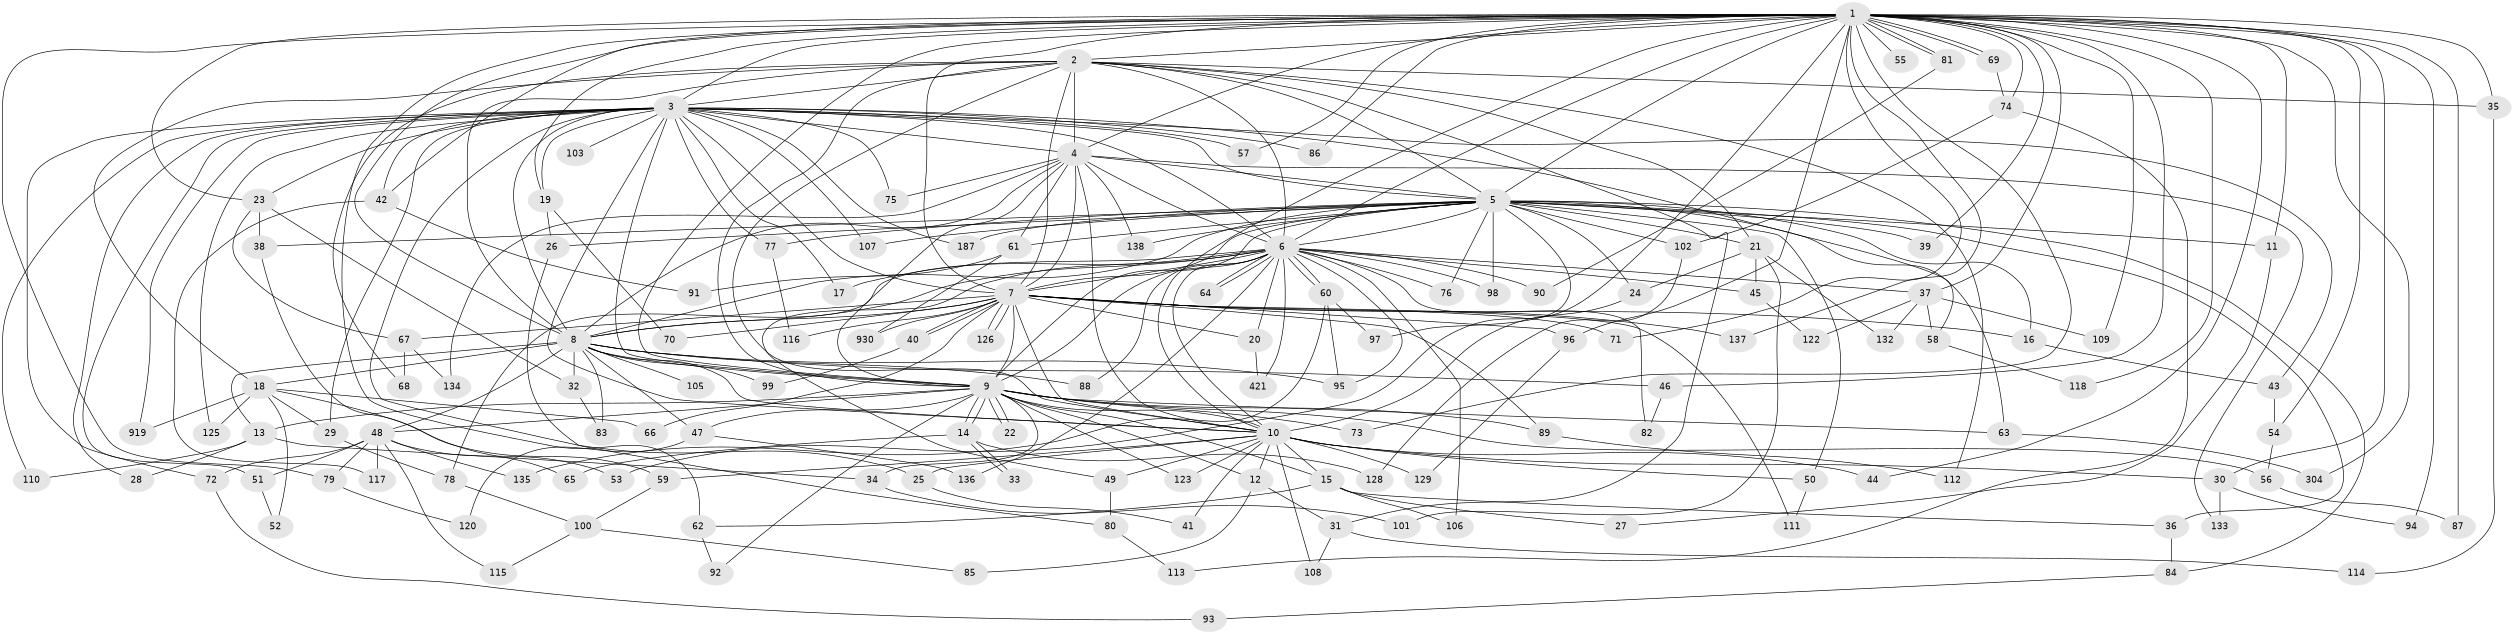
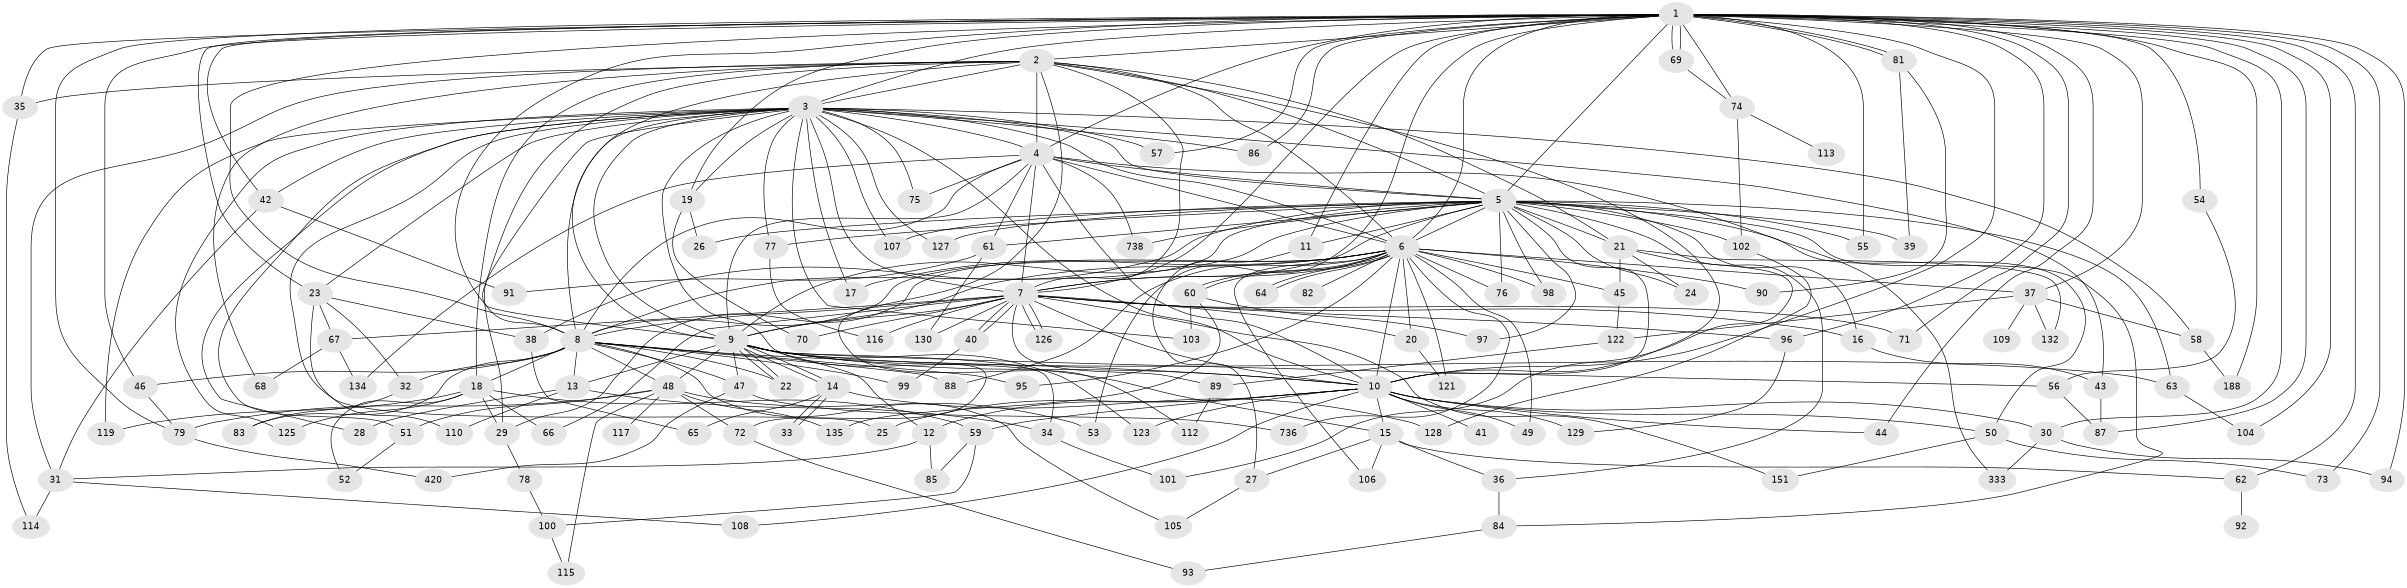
  graph {
    fontname="DejaVu Sans"
    node [color=gray90 fontname="DejaVu Sans" style=filled]
    edge [fontname="DejaVu Sans"]
    1
    2
    3
    4
    5
    6
    7
    8
    9
    10
    11
    19
    23
    30
    35
    37
    39
    42
    44
    46
    53
    54
    55
    57
    62
    69
    71
    73
    74
    79
    81
    86
    87
    94
    96
-   104 [label=304]
+   104
    109
-   118
-   137
+   118 [label=188]
    18
    21
    31
    68
    112
    17
    25
    28
    29
    43
    51
    58
    72
    75
    77
    103
    107
    110
-   119 [label=919]
+   119
    125
-   127 [label=187]
+   127
    61
-   133
+   133 [label=333]
    134
-   138
+   138 [label=738]
    16
    24
    26
    36
    38
    50
    63
    76
    84
    97
    98
    102
    20
    45
    49
    60
    64
    78
    82
    88
    90
    95
    106
-   121 [label=421]
-   136
+   121
+   136 [label=736]
    116
    40
    66
    67
    70
    89
-   111
+   111 [label=151]
    126
-   130 [label=930]
+   130
    13
    32
    47
    48
    83
    99
    105
    12
    14
    15
    22
    34
    56
    92
    123
    41
    59
    108
    129
    27
    114
    132
    122
    91
    117
    113
-   120
+   120 [label=420]
    52
    101
    93
-   80
    65
    128
    135
    100
    115
    85
    33
    1 -- 2
    1 -- 3
    1 -- 4
    1 -- 5
    1 -- 6
    1 -- 7
    1 -- 8
    1 -- 9
    1 -- 10
    1 -- 11
    1 -- 19
    1 -- 23
    1 -- 30
    1 -- 35
    1 -- 37
-   1 -- 39
+   81 -- 39
    1 -- 42
    1 -- 44
    1 -- 46
    1 -- 53
    1 -- 54
    1 -- 55
    1 -- 57
    1 -- 62
    1 -- 69
    1 -- 69
    1 -- 71
    1 -- 73
    1 -- 74
    1 -- 79
    1 -- 81
    1 -- 81
    1 -- 86
    1 -- 87
    1 -- 94
    1 -- 96
    1 -- 104
-   1 -- 109
    1 -- 118
-   1 -- 137
    2 -- 3
    2 -- 4
    2 -- 5
    2 -- 6
    2 -- 7
    2 -- 8
    2 -- 9
    2 -- 10
    2 -- 35
    2 -- 18
    2 -- 21
    2 -- 31
    2 -- 68
    2 -- 112
    3 -- 4
    3 -- 5
    3 -- 6
    3 -- 7
    3 -- 8
    3 -- 9
    3 -- 10
    3 -- 19
    3 -- 23
    3 -- 42
    3 -- 57
    3 -- 86
    3 -- 17
    3 -- 25
    3 -- 28
    3 -- 29
    3 -- 43
    3 -- 51
    3 -- 58
    3 -- 72
    3 -- 75
    3 -- 77
    3 -- 103
    3 -- 107
-   3 -- 110
+   23 -- 110
    3 -- 119
    3 -- 125
    3 -- 127
    4 -- 5
    4 -- 6
    4 -- 7
    4 -- 8
    4 -- 9
    4 -- 10
    4 -- 75
    4 -- 61
    4 -- 133
    4 -- 134
    4 -- 138
    5 -- 6
    5 -- 7
    5 -- 8
    5 -- 9
-   24 -- 10
+   5 -- 10
    5 -- 11
    5 -- 39
+   5 -- 55
    5 -- 21
    5 -- 77
    5 -- 107
    5 -- 127
    5 -- 61
    5 -- 138
    5 -- 16
    5 -- 24
    5 -- 26
    5 -- 36
    5 -- 38
    5 -- 50
    5 -- 63
    5 -- 76
    5 -- 84
    5 -- 97
    5 -- 98
    5 -- 102
    6 -- 7
    6 -- 8
    6 -- 9
    6 -- 10
    6 -- 37
    6 -- 17
    6 -- 76
    6 -- 98
    6 -- 20
    6 -- 45
    6 -- 49
    6 -- 60
    6 -- 60
    6 -- 64
    6 -- 64
-   6 -- 78
+   6 -- 29
    6 -- 82
    6 -- 88
    6 -- 90
    6 -- 95
    6 -- 106
    6 -- 121
    6 -- 136
    7 -- 8
    7 -- 9
    7 -- 10
    7 -- 71
    7 -- 96
-   7 -- 137
    7 -- 16
    7 -- 20
    7 -- 116
    7 -- 40
    7 -- 40
    7 -- 66
    7 -- 67
    7 -- 70
    7 -- 89
    7 -- 111
    7 -- 126
    7 -- 126
    7 -- 130
-   8 -- 9
+   8 -- 22
    8 -- 10
    8 -- 46
    8 -- 18
    8 -- 88
    8 -- 95
    8 -- 13
    8 -- 32
    8 -- 47
    8 -- 48
    8 -- 83
    8 -- 99
    8 -- 105
    9 -- 10
-   9 -- 73
+   50 -- 73
    9 -- 63
-   9 -- 89
+   122 -- 89
    9 -- 13
    9 -- 47
    9 -- 48
    9 -- 12
    9 -- 14
    9 -- 14
    9 -- 15
    9 -- 22
    9 -- 22
    9 -- 34
    9 -- 56
-   9 -- 92
    9 -- 123
    10 -- 30
    10 -- 44
    10 -- 25
    10 -- 50
    10 -- 49
    10 -- 12
    10 -- 15
    10 -- 123
    10 -- 41
    10 -- 59
    10 -- 108
    10 -- 129
    11 -- 27
    19 -- 26
    19 -- 70
    23 -- 38
    23 -- 67
    23 -- 32
    30 -- 94
    30 -- 133
    35 -- 114
    37 -- 109
    37 -- 58
    37 -- 132
    37 -- 122
    42 -- 91
-   42 -- 117
-   46 -- 82
+   42 -- 31
+   46 -- 79
    54 -- 56
    62 -- 92
    69 -- 74
    74 -- 102
    74 -- 113
    79 -- 120
    81 -- 90
    96 -- 129
    18 -- 29
    18 -- 119
    18 -- 125
    18 -- 66
    18 -- 59
    18 -- 52
    21 -- 24
    21 -- 45
    21 -- 132
    21 -- 101
    31 -- 108
    31 -- 114
-   25 -- 41
    29 -- 78
-   43 -- 54
+   43 -- 87
    51 -- 52
    58 -- 118
    72 -- 93
    77 -- 116
    61 -- 130
    61 -- 91
    16 -- 43
-   26 -- 80
    36 -- 84
    38 -- 65
    50 -- 111
    63 -- 104
    84 -- 93
    102 -- 128
    20 -- 121
    45 -- 122
-   49 -- 80
-   60 -- 95
+   60 -- 103
    60 -- 97
    60 -- 135
    78 -- 100
    40 -- 99
    67 -- 68
    67 -- 134
    89 -- 112
    13 -- 28
    13 -- 110
    13 -- 34
    32 -- 83
    47 -- 136
    47 -- 120
    48 -- 53
    48 -- 79
    48 -- 51
    48 -- 72
    48 -- 117
    48 -- 135
    48 -- 115
    12 -- 31
    12 -- 85
    14 -- 65
    14 -- 128
    14 -- 33
    14 -- 33
    15 -- 62
    15 -- 36
    15 -- 106
    15 -- 27
    34 -- 101
    56 -- 87
    59 -- 100
-   100 -- 85
-   80 -- 113
+   59 -- 85
+   27 -- 105
    100 -- 115
  }
